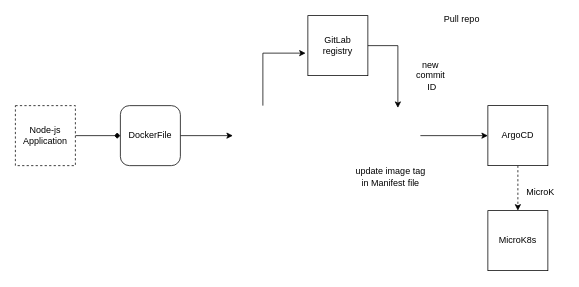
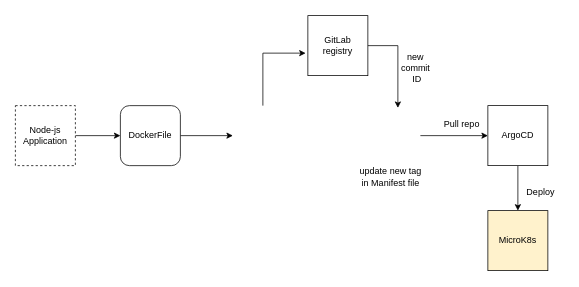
  <mxCell id="0" />
  <mxCell id="1" parent="0" />
- <mxCell id="2" value="" style="edgeStyle=orthogonalEdgeStyle;rounded=0;orthogonalLoop=1;jettySize=auto;html=1;endArrow=diamond;" edge="1" parent="1" source="3" target="7"><mxGeometry relative="1" as="geometry" /></mxCell>
+ <mxCell id="2" value="" style="edgeStyle=orthogonalEdgeStyle;rounded=0;orthogonalLoop=1;jettySize=auto;html=1;" edge="1" parent="1" source="3" target="7"><mxGeometry relative="1" as="geometry" /></mxCell>
  <mxCell id="3" value="Node-js Application" style="whiteSpace=wrap;html=1;aspect=fixed;dashed=1;" vertex="1" parent="1"><mxGeometry x="20" y="140" width="80" height="80" as="geometry" /></mxCell>
  <mxCell id="4" value="" style="shape=image;html=1;verticalAlign=top;verticalLabelPosition=bottom;labelBackgroundColor=#ffffff;imageAspect=0;aspect=fixed;image=https://cdn4.iconfinder.com/data/icons/socialcones/508/Gitlab-128.png" vertex="1" parent="1"><mxGeometry x="310" y="140" width="80" height="80" as="geometry" /></mxCell>
  <mxCell id="5" value="" style="shape=image;html=1;verticalAlign=top;verticalLabelPosition=bottom;labelBackgroundColor=#ffffff;imageAspect=0;aspect=fixed;image=https://cdn4.iconfinder.com/data/icons/socialcones/508/Gitlab-128.png" vertex="1" parent="1"><mxGeometry x="480" y="140" width="80" height="80" as="geometry" /></mxCell>
  <mxCell id="6" value="" style="edgeStyle=orthogonalEdgeStyle;rounded=0;orthogonalLoop=1;jettySize=auto;html=1;" edge="1" parent="1" source="7" target="4"><mxGeometry relative="1" as="geometry" /></mxCell>
  <mxCell id="7" value="DockerFile" style="whiteSpace=wrap;html=1;aspect=fixed;rounded=1;" vertex="1" parent="1"><mxGeometry x="160" y="140" width="80" height="80" as="geometry" /></mxCell>
- <mxCell id="8" value="MicroK" style="text;html=1;align=center;verticalAlign=middle;resizable=0;points=[];autosize=1;strokeColor=none;fillColor=none;" vertex="1" parent="1"><mxGeometry x="690" y="240" width="60" height="30" as="geometry" /></mxCell>
- <mxCell id="9" value="update image tag&lt;div&gt;in Manifest file&lt;/div&gt;" style="text;html=1;align=center;verticalAlign=middle;resizable=0;points=[];autosize=1;strokeColor=none;fillColor=none;" vertex="1" parent="1"><mxGeometry x="460" y="215" width="120" height="40" as="geometry" /></mxCell>
+ <mxCell id="8" value="Deploy" style="text;html=1;align=center;verticalAlign=middle;resizable=0;points=[];autosize=1;strokeColor=none;fillColor=none;" vertex="1" parent="1"><mxGeometry x="690" y="240" width="60" height="30" as="geometry" /></mxCell>
+ <mxCell id="9" value="update new tag&lt;div&gt;in Manifest file&lt;/div&gt;" style="text;html=1;align=center;verticalAlign=middle;resizable=0;points=[];autosize=1;strokeColor=none;fillColor=none;" vertex="1" parent="1"><mxGeometry x="460" y="215" width="120" height="40" as="geometry" /></mxCell>
  <mxCell id="10" value="GitLab registry" style="whiteSpace=wrap;html=1;aspect=fixed;" vertex="1" parent="1"><mxGeometry x="410" y="20" width="80" height="80" as="geometry" /></mxCell>
  <mxCell id="11" value="" style="endArrow=classic;html=1;rounded=0;exitX=0.5;exitY=0;exitDx=0;exitDy=0;" edge="1" parent="1" source="4"><mxGeometry width="50" height="50" relative="1" as="geometry"><mxPoint x="330" y="110" as="sourcePoint" /><mxPoint x="407" y="70" as="targetPoint" /><Array as="points"><mxPoint x="350" y="70" /></Array></mxGeometry></mxCell>
  <mxCell id="12" value="" style="endArrow=classic;html=1;rounded=0;exitX=1;exitY=0.5;exitDx=0;exitDy=0;entryX=0.625;entryY=0.038;entryDx=0;entryDy=0;entryPerimeter=0;" edge="1" parent="1" source="10" target="5"><mxGeometry width="50" height="50" relative="1" as="geometry"><mxPoint x="500" y="60" as="sourcePoint" /><mxPoint x="550" y="10" as="targetPoint" /><Array as="points"><mxPoint x="530" y="60" /></Array></mxGeometry></mxCell>
- <mxCell id="13" value="new&amp;nbsp;&lt;div&gt;commit&amp;nbsp;&lt;/div&gt;&lt;div&gt;ID&lt;/div&gt;" style="text;html=1;align=center;verticalAlign=middle;resizable=0;points=[];autosize=1;strokeColor=none;fillColor=none;" vertex="1" parent="1"><mxGeometry x="540" y="70" width="70" height="60" as="geometry" /></mxCell>
- <mxCell id="14" value="" style="edgeStyle=orthogonalEdgeStyle;rounded=0;orthogonalLoop=1;jettySize=auto;html=1;dashed=1;" edge="1" parent="1" source="15" target="16"><mxGeometry relative="1" as="geometry" /></mxCell>
+ <mxCell id="13" value="new&amp;nbsp;&lt;div&gt;commit&amp;nbsp;&lt;/div&gt;&lt;div&gt;ID&lt;/div&gt;" style="text;html=1;align=center;verticalAlign=middle;resizable=0;points=[];autosize=1;strokeColor=none;fillColor=none;" vertex="1" parent="1"><mxGeometry x="520" y="60" width="70" height="60" as="geometry" /></mxCell>
+ <mxCell id="14" value="" style="edgeStyle=orthogonalEdgeStyle;rounded=0;orthogonalLoop=1;jettySize=auto;html=1;" edge="1" parent="1" source="15" target="16"><mxGeometry relative="1" as="geometry" /></mxCell>
  <mxCell id="15" value="ArgoCD" style="whiteSpace=wrap;html=1;aspect=fixed;" vertex="1" parent="1"><mxGeometry x="650" y="140" width="80" height="80" as="geometry" /></mxCell>
- <mxCell id="16" value="MicroK8s" style="whiteSpace=wrap;html=1;aspect=fixed;" vertex="1" parent="1"><mxGeometry x="650" y="280" width="80" height="80" as="geometry" /></mxCell>
+ <mxCell id="16" value="MicroK8s" style="whiteSpace=wrap;html=1;aspect=fixed;fillColor=#fff2cc;" vertex="1" parent="1"><mxGeometry x="650" y="280" width="80" height="80" as="geometry" /></mxCell>
  <mxCell id="17" value="" style="endArrow=classic;html=1;rounded=0;exitX=1;exitY=0.5;exitDx=0;exitDy=0;entryX=0;entryY=0.5;entryDx=0;entryDy=0;" edge="1" parent="1" source="5" target="15"><mxGeometry width="50" height="50" relative="1" as="geometry"><mxPoint x="590" y="230" as="sourcePoint" /><mxPoint x="640" y="180" as="targetPoint" /></mxGeometry></mxCell>
- <mxCell id="18" value="Pull repo" style="text;html=1;align=center;verticalAlign=middle;resizable=0;points=[];autosize=1;strokeColor=none;fillColor=none;" vertex="1" parent="1"><mxGeometry x="580" y="10" width="70" height="30" as="geometry" /></mxCell>
+ <mxCell id="18" value="Pull repo" style="text;html=1;align=center;verticalAlign=middle;resizable=0;points=[];autosize=1;strokeColor=none;fillColor=none;" vertex="1" parent="1"><mxGeometry x="580" y="150" width="70" height="30" as="geometry" /></mxCell>
